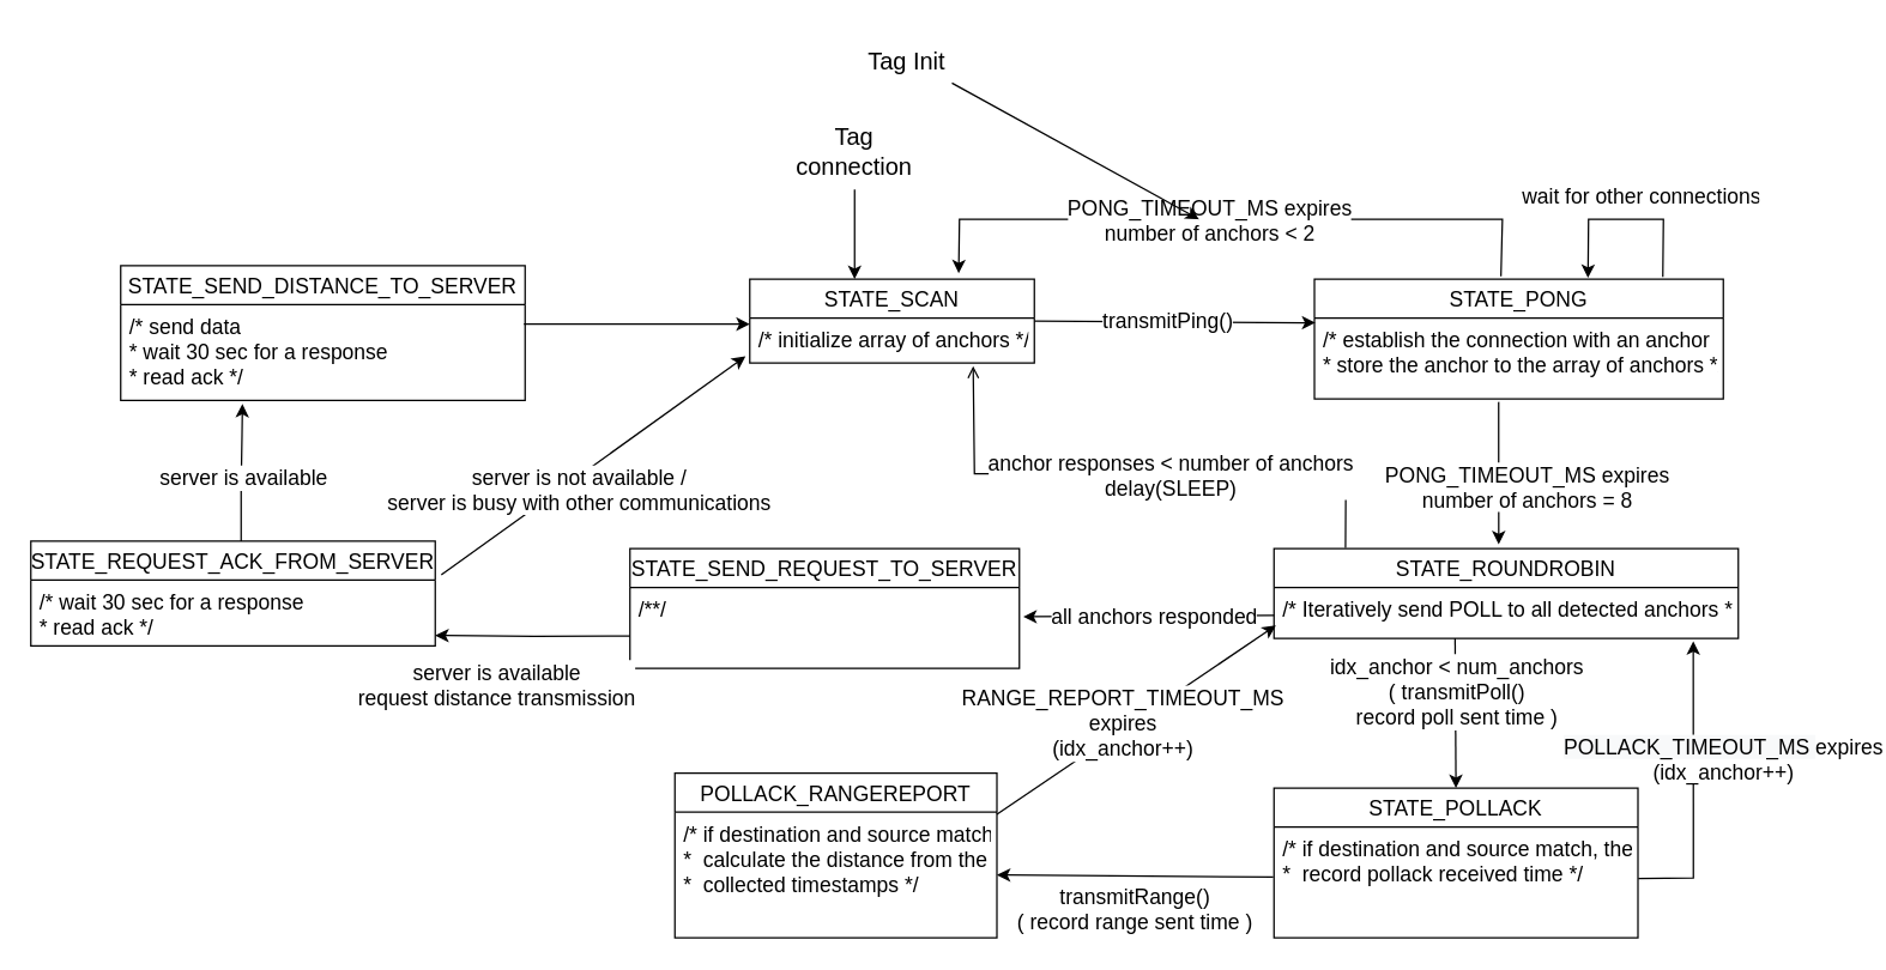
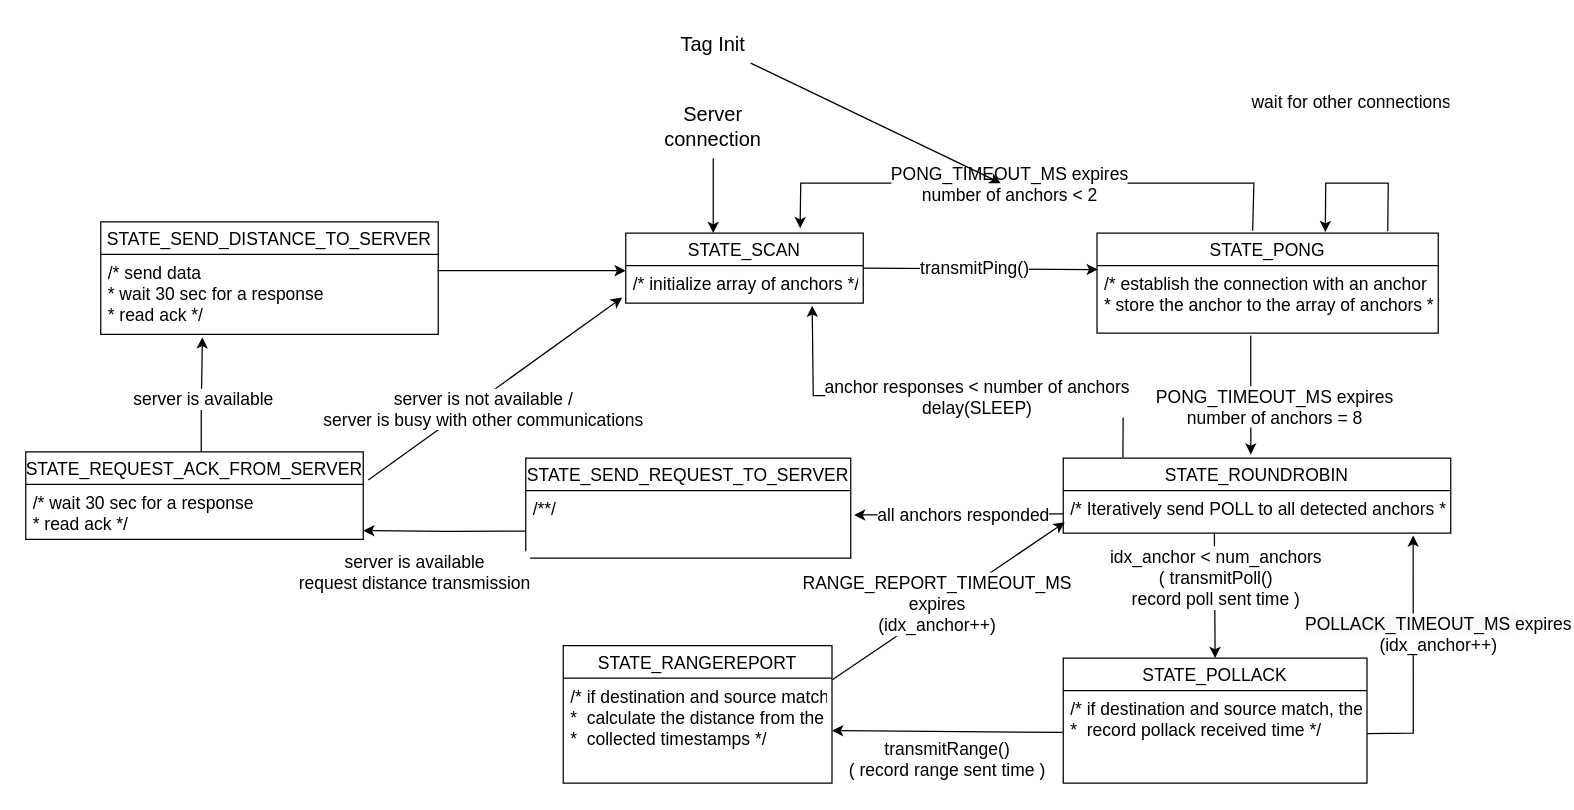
  <mxCell id="0" />
  <mxCell id="1" parent="0" />
  <mxCell id="2" value="STATE_SCAN" style="swimlane;fontStyle=0;childLayout=stackLayout;horizontal=1;startSize=26;horizontalStack=0;resizeParent=1;resizeParentMax=0;resizeLast=0;collapsible=1;marginBottom=0;align=center;fontSize=14;" parent="1" vertex="1"><mxGeometry x="500" y="186" width="190" height="56" as="geometry" /></mxCell>
  <mxCell id="3" value="/* initialize array of anchors */" style="text;strokeColor=none;fillColor=none;spacingLeft=4;spacingRight=4;overflow=hidden;rotatable=0;points=[[0,0.5],[1,0.5]];portConstraint=eastwest;fontSize=14;" parent="2" vertex="1"><mxGeometry y="26" width="190" height="30" as="geometry" /></mxCell>
  <mxCell id="4" value="STATE_PONG" style="swimlane;fontStyle=0;childLayout=stackLayout;horizontal=1;startSize=26;horizontalStack=0;resizeParent=1;resizeParentMax=0;resizeLast=0;collapsible=1;marginBottom=0;align=center;fontSize=14;" parent="1" vertex="1"><mxGeometry x="877" y="186" width="273" height="80" as="geometry" /></mxCell>
  <mxCell id="5" value="/* establish the connection with an anchor &#10;* store the anchor to the array of anchors */" style="text;strokeColor=none;fillColor=none;spacingLeft=4;spacingRight=4;overflow=hidden;rotatable=0;points=[[0,0.5],[1,0.5]];portConstraint=eastwest;fontSize=14;" parent="4" vertex="1"><mxGeometry y="26" width="273" height="54" as="geometry" /></mxCell>
  <mxCell id="6" value="" style="endArrow=classic;html=1;rounded=0;strokeColor=default;jumpStyle=none;exitX=1;exitY=0.5;exitDx=0;exitDy=0;entryX=0.004;entryY=0.105;entryDx=0;entryDy=0;entryPerimeter=0;fontSize=14;" parent="1" source="2" edge="1"><mxGeometry width="50" height="50" relative="1" as="geometry"><mxPoint x="760" y="216" as="sourcePoint" /><mxPoint x="877.64" y="215.15" as="targetPoint" /></mxGeometry></mxCell>
  <mxCell id="7" value="transmitPing()" style="edgeLabel;html=1;align=center;verticalAlign=middle;resizable=0;points=[];fontSize=14;" parent="6" vertex="1" connectable="0"><mxGeometry x="-0.057" y="1" relative="1" as="geometry"><mxPoint as="offset" /></mxGeometry></mxCell>
- <mxCell id="8" value="wait for other connections" style="text;strokeColor=none;fillColor=none;spacingLeft=4;spacingRight=4;overflow=hidden;rotatable=0;points=[[0,0.5],[1,0.5]];portConstraint=eastwest;fontSize=14;" parent="1" vertex="1"><mxGeometry x="1010" y="116" width="168" height="30" as="geometry" /></mxCell>
+ <mxCell id="8" value="wait for other connections" style="text;strokeColor=none;fillColor=none;spacingLeft=4;spacingRight=4;overflow=hidden;rotatable=0;points=[[0,0.5],[1,0.5]];portConstraint=eastwest;fontSize=14;" parent="1" vertex="1"><mxGeometry x="995" y="66" width="168" height="30" as="geometry" /></mxCell>
  <mxCell id="9" value="" style="endArrow=classic;html=1;rounded=0;strokeColor=default;jumpStyle=none;exitX=0.447;exitY=-0.024;exitDx=0;exitDy=0;exitPerimeter=0;fontSize=14;entryX=0.734;entryY=-0.071;entryDx=0;entryDy=0;entryPerimeter=0;" parent="1" target="2" edge="1"><mxGeometry width="50" height="50" relative="1" as="geometry"><mxPoint x="1001.531" y="184.08" as="sourcePoint" /><mxPoint x="597.5" y="186" as="targetPoint" /><Array as="points"><mxPoint x="1002.5" y="146" /><mxPoint x="640" y="146" /></Array></mxGeometry></mxCell>
  <mxCell id="10" value="PONG_TIMEOUT_MS expires&lt;br style=&quot;font-size: 14px;&quot;&gt;&lt;font style=&quot;font-size: 14px;&quot;&gt;number of anchors &amp;lt; 2&lt;br style=&quot;font-size: 14px;&quot;&gt;&lt;/font&gt;" style="edgeLabel;html=1;align=center;verticalAlign=middle;resizable=0;points=[];fontSize=14;" parent="1" vertex="1" connectable="0"><mxGeometry x="800.001" y="146.005" as="geometry"><mxPoint x="6" as="offset" /></mxGeometry></mxCell>
  <mxCell id="11" value="" style="endArrow=classic;html=1;rounded=0;strokeColor=default;jumpStyle=none;entryX=0.484;entryY=-0.047;entryDx=0;entryDy=0;entryPerimeter=0;fontSize=14;" parent="1" target="13" edge="1"><mxGeometry width="50" height="50" relative="1" as="geometry"><mxPoint x="1000" y="268" as="sourcePoint" /><mxPoint x="1000" y="356" as="targetPoint" /></mxGeometry></mxCell>
  <mxCell id="12" value="PONG_TIMEOUT_MS expires&lt;br style=&quot;font-size: 14px;&quot;&gt;&lt;font style=&quot;font-size: 14px;&quot;&gt;number of anchors = 8&lt;br style=&quot;font-size: 14px;&quot;&gt;&lt;/font&gt;" style="edgeLabel;html=1;align=center;verticalAlign=middle;resizable=0;points=[];fontSize=14;" parent="1" vertex="1" connectable="0"><mxGeometry x="1010.001" y="326.005" as="geometry"><mxPoint x="8" y="-2" as="offset" /></mxGeometry></mxCell>
  <mxCell id="13" value="STATE_ROUNDROBIN" style="swimlane;fontStyle=0;childLayout=stackLayout;horizontal=1;startSize=26;horizontalStack=0;resizeParent=1;resizeParentMax=0;resizeLast=0;collapsible=1;marginBottom=0;align=center;fontSize=14;" parent="1" vertex="1"><mxGeometry x="850" y="366" width="310" height="60" as="geometry" /></mxCell>
  <mxCell id="14" value="/* Iteratively send POLL to all detected anchors */" style="text;strokeColor=none;fillColor=none;spacingLeft=4;spacingRight=4;overflow=hidden;rotatable=0;points=[[0,0.5],[1,0.5]];portConstraint=eastwest;fontSize=14;" parent="13" vertex="1"><mxGeometry y="26" width="310" height="34" as="geometry" /></mxCell>
  <mxCell id="15" value="STATE_POLLACK" style="swimlane;fontStyle=0;childLayout=stackLayout;horizontal=1;startSize=26;horizontalStack=0;resizeParent=1;resizeParentMax=0;resizeLast=0;collapsible=1;marginBottom=0;align=center;fontSize=14;" parent="1" vertex="1"><mxGeometry x="850" y="526" width="243" height="100" as="geometry" /></mxCell>
  <mxCell id="16" value="/* if destination and source match, then&#10;*  record pollack received time */" style="text;strokeColor=none;fillColor=none;spacingLeft=4;spacingRight=4;overflow=hidden;rotatable=0;points=[[0,0.5],[1,0.5]];portConstraint=eastwest;fontSize=14;" parent="15" vertex="1"><mxGeometry y="26" width="243" height="74" as="geometry" /></mxCell>
- <mxCell id="17" value="POLLACK_RANGEREPORT" style="swimlane;fontStyle=0;childLayout=stackLayout;horizontal=1;startSize=26;horizontalStack=0;resizeParent=1;resizeParentMax=0;resizeLast=0;collapsible=1;marginBottom=0;align=center;fontSize=14;" parent="1" vertex="1"><mxGeometry x="450" y="516" width="215" height="110" as="geometry" /></mxCell>
+ <mxCell id="17" value="STATE_RANGEREPORT" style="swimlane;fontStyle=0;childLayout=stackLayout;horizontal=1;startSize=26;horizontalStack=0;resizeParent=1;resizeParentMax=0;resizeLast=0;collapsible=1;marginBottom=0;align=center;fontSize=14;" parent="1" vertex="1"><mxGeometry x="450" y="516" width="215" height="110" as="geometry" /></mxCell>
  <mxCell id="18" value="/* if destination and source match&#10;*  calculate the distance from the &#10;*  collected timestamps */" style="text;strokeColor=none;fillColor=none;spacingLeft=4;spacingRight=4;overflow=hidden;rotatable=0;points=[[0,0.5],[1,0.5]];portConstraint=eastwest;fontSize=14;" parent="17" vertex="1"><mxGeometry y="26" width="215" height="84" as="geometry" /></mxCell>
  <mxCell id="19" value="" style="endArrow=classic;html=1;rounded=0;strokeColor=default;jumpStyle=none;entryX=0.903;entryY=1.056;entryDx=0;entryDy=0;entryPerimeter=0;fontSize=14;exitX=1.001;exitY=0.466;exitDx=0;exitDy=0;exitPerimeter=0;" parent="1" source="16" target="14" edge="1"><mxGeometry width="50" height="50" relative="1" as="geometry"><mxPoint x="1090" y="589" as="sourcePoint" /><mxPoint x="1096" y="586" as="targetPoint" /><Array as="points"><mxPoint x="1130" y="586" /><mxPoint x="1130" y="536" /></Array></mxGeometry></mxCell>
  <mxCell id="20" value="" style="endArrow=classic;html=1;rounded=0;strokeColor=default;jumpStyle=none;exitX=0.39;exitY=0.997;exitDx=0;exitDy=0;exitPerimeter=0;entryX=0.5;entryY=0;entryDx=0;entryDy=0;fontSize=14;" parent="1" source="14" target="15" edge="1"><mxGeometry width="50" height="50" relative="1" as="geometry"><mxPoint x="971" y="456" as="sourcePoint" /><mxPoint x="970" y="546" as="targetPoint" /></mxGeometry></mxCell>
  <mxCell id="21" value="&lt;font style=&quot;font-size: 14px;&quot;&gt;idx_anchor &amp;lt; num_anchors&lt;br style=&quot;font-size: 14px;&quot;&gt;( transmitPoll()&lt;br style=&quot;font-size: 14px;&quot;&gt;&lt;font style=&quot;font-size: 14px;&quot;&gt;record poll sent time )&lt;br style=&quot;font-size: 14px;&quot;&gt;&lt;/font&gt;&lt;/font&gt;" style="edgeLabel;html=1;align=center;verticalAlign=middle;resizable=0;points=[];fontSize=14;" parent="1" vertex="1" connectable="0"><mxGeometry x="971.504" y="461.002" as="geometry" /></mxCell>
  <mxCell id="22" value="" style="endArrow=classic;html=1;rounded=0;strokeColor=default;jumpStyle=none;exitX=-0.002;exitY=0.452;exitDx=0;exitDy=0;entryX=1;entryY=0.5;entryDx=0;entryDy=0;fontSize=14;exitPerimeter=0;" parent="1" source="16" target="18" edge="1"><mxGeometry width="50" height="50" relative="1" as="geometry"><mxPoint x="550.24" y="681.441" as="sourcePoint" /><mxPoint x="570" y="614" as="targetPoint" /><Array as="points" /></mxGeometry></mxCell>
  <mxCell id="23" value="transmitRange()&lt;br style=&quot;font-size: 14px;&quot;&gt;&lt;font style=&quot;font-size: 14px;&quot;&gt;( record range sent time )&lt;br style=&quot;font-size: 14px;&quot;&gt;&lt;/font&gt;" style="edgeLabel;html=1;align=center;verticalAlign=middle;resizable=0;points=[];fontSize=14;" parent="22" vertex="1" connectable="0"><mxGeometry x="-0.023" relative="1" as="geometry"><mxPoint x="-3" y="22" as="offset" /></mxGeometry></mxCell>
  <mxCell id="24" value="" style="endArrow=classic;html=1;rounded=0;strokeColor=default;jumpStyle=none;exitX=1.003;exitY=0.147;exitDx=0;exitDy=0;exitPerimeter=0;entryX=1.01;entryY=0.361;entryDx=0;entryDy=0;entryPerimeter=0;fontSize=14;" parent="1" target="32" edge="1"><mxGeometry width="50" height="50" relative="1" as="geometry"><mxPoint x="850.069" y="410.588" as="sourcePoint" /><mxPoint x="610" y="411" as="targetPoint" /></mxGeometry></mxCell>
  <mxCell id="25" value="all anchors responded" style="edgeLabel;html=1;align=center;verticalAlign=middle;resizable=0;points=[];fontSize=14;" parent="24" vertex="1" connectable="0"><mxGeometry x="0.034" relative="1" as="geometry"><mxPoint x="6" as="offset" /></mxGeometry></mxCell>
  <mxCell id="26" value="" style="endArrow=classic;html=1;rounded=0;strokeColor=default;jumpStyle=none;exitX=1;exitY=0.25;exitDx=0;exitDy=0;entryX=0.004;entryY=0.746;entryDx=0;entryDy=0;fontSize=14;entryPerimeter=0;" parent="1" source="17" target="14" edge="1"><mxGeometry width="50" height="50" relative="1" as="geometry"><mxPoint x="613" y="421.21" as="sourcePoint" /><mxPoint x="846.597" y="420.79" as="targetPoint" /></mxGeometry></mxCell>
  <mxCell id="27" value="RANGE_REPORT_TIMEOUT_MS&lt;br style=&quot;font-size: 14px;&quot;&gt;expires&lt;br style=&quot;font-size: 14px;&quot;&gt;&lt;font style=&quot;font-size: 14px;&quot;&gt;(idx_anchor++)&lt;/font&gt;" style="edgeLabel;html=1;align=center;verticalAlign=middle;resizable=0;points=[];fontSize=14;" parent="26" vertex="1" connectable="0"><mxGeometry x="0.269" y="-3" relative="1" as="geometry"><mxPoint x="-37" y="17" as="offset" /></mxGeometry></mxCell>
- <mxCell id="28" value="" style="endArrow=open;html=1;rounded=0;strokeColor=default;jumpStyle=none;exitX=0.154;exitY=-0.009;exitDx=0;exitDy=0;exitPerimeter=0;entryX=0.785;entryY=1.067;entryDx=0;entryDy=0;entryPerimeter=0;fontSize=14;" parent="1" source="13" target="3" edge="1"><mxGeometry width="50" height="50" relative="1" as="geometry"><mxPoint x="589.999" y="305.998" as="sourcePoint" /><mxPoint x="570" y="242" as="targetPoint" /><Array as="points"><mxPoint x="898" y="316" /><mxPoint x="650" y="316" /></Array></mxGeometry></mxCell>
+ <mxCell id="28" value="" style="endArrow=classic;html=1;rounded=0;strokeColor=default;jumpStyle=none;exitX=0.154;exitY=-0.009;exitDx=0;exitDy=0;exitPerimeter=0;entryX=0.785;entryY=1.067;entryDx=0;entryDy=0;entryPerimeter=0;fontSize=14;" parent="1" source="13" target="3" edge="1"><mxGeometry width="50" height="50" relative="1" as="geometry"><mxPoint x="589.999" y="305.998" as="sourcePoint" /><mxPoint x="570" y="242" as="targetPoint" /><Array as="points"><mxPoint x="898" y="316" /><mxPoint x="650" y="316" /></Array></mxGeometry></mxCell>
  <mxCell id="29" value="&lt;div style=&quot;font-size: 14px;&quot;&gt;anchor responses &amp;lt; number of anchors&lt;/div&gt;&lt;div style=&quot;font-size: 14px;&quot;&gt;delay(SLEEP)&lt;br style=&quot;font-size: 14px;&quot;&gt;&lt;/div&gt;" style="edgeLabel;html=1;align=center;verticalAlign=middle;resizable=0;points=[];fontSize=14;" parent="28" vertex="1" connectable="0"><mxGeometry x="0.034" relative="1" as="geometry"><mxPoint x="24" as="offset" /></mxGeometry></mxCell>
  <mxCell id="30" value="&lt;span style=&quot;font-size: 14px; background-color: rgb(248, 249, 250);&quot;&gt;POLLACK_TIMEOUT_MS&amp;nbsp;&lt;/span&gt;expires&lt;br style=&quot;font-size: 14px;&quot;&gt;&lt;font style=&quot;font-size: 14px;&quot;&gt;(idx_anchor++)&lt;/font&gt;" style="edgeLabel;html=1;align=center;verticalAlign=middle;resizable=0;points=[];fontSize=14;" parent="1" vertex="1" connectable="0"><mxGeometry x="1149.995" y="506.004" as="geometry" /></mxCell>
  <mxCell id="31" value="STATE_SEND_REQUEST_TO_SERVER" style="swimlane;fontStyle=0;childLayout=stackLayout;horizontal=1;startSize=26;horizontalStack=0;resizeParent=1;resizeParentMax=0;resizeLast=0;collapsible=1;marginBottom=0;align=center;fontSize=14;" parent="1" vertex="1"><mxGeometry x="420" y="366" width="260" height="80" as="geometry" /></mxCell>
  <mxCell id="32" value="/**/" style="text;strokeColor=none;fillColor=none;spacingLeft=4;spacingRight=4;overflow=hidden;rotatable=0;points=[[0,0.5],[1,0.5]];portConstraint=eastwest;fontSize=14;" parent="31" vertex="1"><mxGeometry y="26" width="260" height="54" as="geometry" /></mxCell>
  <mxCell id="33" value="STATE_SEND_DISTANCE_TO_SERVER" style="swimlane;fontStyle=0;childLayout=stackLayout;horizontal=1;startSize=26;horizontalStack=0;resizeParent=1;resizeParentMax=0;resizeLast=0;collapsible=1;marginBottom=0;align=center;fontSize=14;" parent="1" vertex="1"><mxGeometry x="80" y="177" width="270" height="90" as="geometry" /></mxCell>
  <mxCell id="34" value="/* send data&#10;* wait 30 sec for a response&#10;* read ack */" style="text;strokeColor=none;fillColor=none;spacingLeft=4;spacingRight=4;overflow=hidden;rotatable=0;points=[[0,0.5],[1,0.5]];portConstraint=eastwest;fontSize=14;" parent="33" vertex="1"><mxGeometry y="26" width="270" height="64" as="geometry" /></mxCell>
  <mxCell id="35" value="STATE_REQUEST_ACK_FROM_SERVER" style="swimlane;fontStyle=0;childLayout=stackLayout;horizontal=1;startSize=26;horizontalStack=0;resizeParent=1;resizeParentMax=0;resizeLast=0;collapsible=1;marginBottom=0;align=center;fontSize=14;" parent="1" vertex="1"><mxGeometry x="20" y="361" width="270" height="70" as="geometry" /></mxCell>
  <mxCell id="36" value="/* wait 30 sec for a response&#10;* read ack */" style="text;strokeColor=none;fillColor=none;spacingLeft=4;spacingRight=4;overflow=hidden;rotatable=0;points=[[0,0.5],[1,0.5]];portConstraint=eastwest;fontSize=14;" parent="35" vertex="1"><mxGeometry y="26" width="270" height="44" as="geometry" /></mxCell>
  <mxCell id="37" style="edgeStyle=orthogonalEdgeStyle;rounded=0;orthogonalLoop=1;jettySize=auto;html=1;exitX=0.997;exitY=0.206;exitDx=0;exitDy=0;exitPerimeter=0;fontSize=14;" parent="1" source="34" edge="1"><mxGeometry relative="1" as="geometry"><mxPoint x="500" y="216" as="targetPoint" /><Array as="points"><mxPoint x="500" y="216" /></Array></mxGeometry></mxCell>
  <mxCell id="38" style="edgeStyle=orthogonalEdgeStyle;rounded=0;orthogonalLoop=1;jettySize=auto;html=1;exitX=0.52;exitY=0.001;exitDx=0;exitDy=0;exitPerimeter=0;fontSize=14;entryX=0.301;entryY=1.037;entryDx=0;entryDy=0;entryPerimeter=0;" parent="1" source="35" target="34" edge="1"><mxGeometry relative="1" as="geometry"><mxPoint x="20" y="361" as="sourcePoint" /><mxPoint x="110" y="286" as="targetPoint" /><Array as="points"><mxPoint x="160" y="324" /><mxPoint x="161" y="324" /><mxPoint x="161" y="290" /></Array></mxGeometry></mxCell>
  <mxCell id="39" value="server is available" style="edgeLabel;html=1;align=center;verticalAlign=middle;resizable=0;points=[];fontSize=14;" parent="38" vertex="1" connectable="0"><mxGeometry x="-0.038" y="-1" relative="1" as="geometry"><mxPoint y="1" as="offset" /></mxGeometry></mxCell>
  <mxCell id="40" style="edgeStyle=orthogonalEdgeStyle;rounded=0;orthogonalLoop=1;jettySize=auto;html=1;exitX=-0.001;exitY=0.583;exitDx=0;exitDy=0;fontSize=14;exitPerimeter=0;" parent="1" edge="1"><mxGeometry relative="1" as="geometry"><Array as="points"><mxPoint x="356" y="424" /><mxPoint x="290" y="424" /></Array><mxPoint x="420" y="424.482" as="sourcePoint" /><mxPoint x="290" y="424" as="targetPoint" /></mxGeometry></mxCell>
  <mxCell id="41" value="&lt;div style=&quot;font-size: 14px;&quot;&gt;server is available&lt;/div&gt;&lt;div style=&quot;font-size: 14px;&quot;&gt;request distance transmission&lt;/div&gt;" style="edgeLabel;html=1;align=center;verticalAlign=middle;resizable=0;points=[];fontSize=14;" parent="40" vertex="1" connectable="0"><mxGeometry x="0.037" y="-2" relative="1" as="geometry"><mxPoint x="-23" y="34" as="offset" /></mxGeometry></mxCell>
  <mxCell id="42" value="" style="endArrow=classic;html=1;rounded=0;strokeColor=default;jumpStyle=none;entryX=-0.015;entryY=0.852;entryDx=0;entryDy=0;entryPerimeter=0;exitX=1.015;exitY=0.321;exitDx=0;exitDy=0;exitPerimeter=0;fontSize=14;" parent="1" source="35" target="3" edge="1"><mxGeometry width="50" height="50" relative="1" as="geometry"><mxPoint x="190" y="396" as="sourcePoint" /><mxPoint x="490" y="242" as="targetPoint" /></mxGeometry></mxCell>
  <mxCell id="43" value="&lt;div style=&quot;font-size: 14px;&quot;&gt;server is not available /&amp;nbsp;&lt;/div&gt;&lt;div style=&quot;font-size: 14px;&quot;&gt;server is busy with other communications&amp;nbsp; &lt;/div&gt;" style="edgeLabel;html=1;align=center;verticalAlign=middle;resizable=0;points=[];fontSize=14;" parent="42" vertex="1" connectable="0"><mxGeometry x="0.269" y="-3" relative="1" as="geometry"><mxPoint x="-37" y="33" as="offset" /></mxGeometry></mxCell>
  <mxCell id="44" value="" style="endArrow=classic;html=1;rounded=0;strokeColor=default;jumpStyle=none;exitX=0.852;exitY=-0.019;exitDx=0;exitDy=0;entryX=0.669;entryY=-0.01;entryDx=0;entryDy=0;entryPerimeter=0;exitPerimeter=0;fontSize=14;" parent="1" source="4" target="4" edge="1"><mxGeometry width="50" height="50" relative="1" as="geometry"><mxPoint x="1109.727" y="145.996" as="sourcePoint" /><mxPoint x="1110.546" y="115.756" as="targetPoint" /><Array as="points"><mxPoint x="1110" y="146" /><mxPoint x="1060" y="146" /></Array></mxGeometry></mxCell>
  <mxCell id="45" value="" style="edgeStyle=orthogonalEdgeStyle;rounded=0;orthogonalLoop=1;jettySize=auto;html=1;" parent="1" source="46" target="10" edge="1"><mxGeometry relative="1" as="geometry" /></mxCell>
- <mxCell id="46" value="Tag &lt;font style=&quot;font-size: 16px;&quot;&gt;Init&lt;/font&gt;" style="text;html=1;align=center;verticalAlign=middle;whiteSpace=wrap;rounded=0;fontSize=16;" parent="1" vertex="1"><mxGeometry x="575" y="25" width="60" height="30" as="geometry" /></mxCell>
+ <mxCell id="46" value="Tag &lt;font style=&quot;font-size: 16px;&quot;&gt;Init&lt;/font&gt;" style="text;html=1;align=center;verticalAlign=middle;whiteSpace=wrap;rounded=0;fontSize=16;" parent="1" vertex="1"><mxGeometry x="540" y="20" width="60" height="30" as="geometry" /></mxCell>
  <mxCell id="47" value="" style="edgeStyle=orthogonalEdgeStyle;rounded=0;orthogonalLoop=1;jettySize=auto;html=1;" parent="1" source="48" edge="1"><mxGeometry relative="1" as="geometry"><mxPoint x="570" y="186" as="targetPoint" /></mxGeometry></mxCell>
- <mxCell id="48" value="&lt;font style=&quot;font-size: 16px;&quot;&gt;Tag connection&lt;/font&gt;" style="text;html=1;align=center;verticalAlign=middle;whiteSpace=wrap;rounded=0;fontSize=16;" parent="1" vertex="1"><mxGeometry x="525" y="76" width="90" height="50" as="geometry" /></mxCell>
+ <mxCell id="48" value="&lt;font style=&quot;font-size: 16px;&quot;&gt;Server connection&lt;/font&gt;" style="text;html=1;align=center;verticalAlign=middle;whiteSpace=wrap;rounded=0;fontSize=16;" parent="1" vertex="1"><mxGeometry x="525" y="76" width="90" height="50" as="geometry" /></mxCell>
